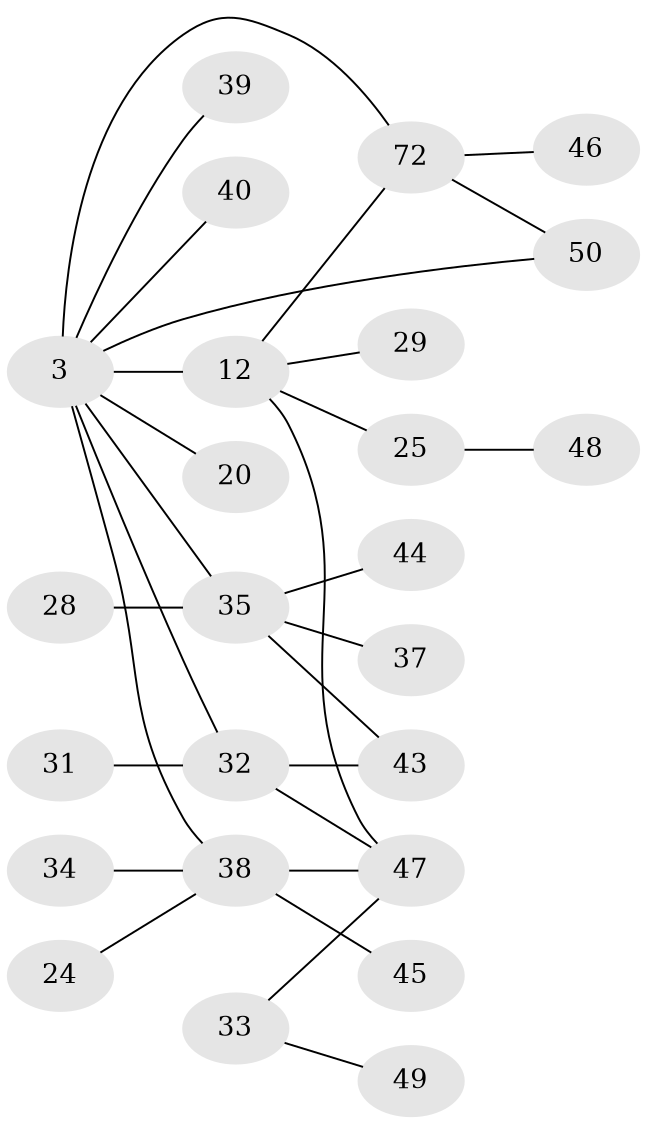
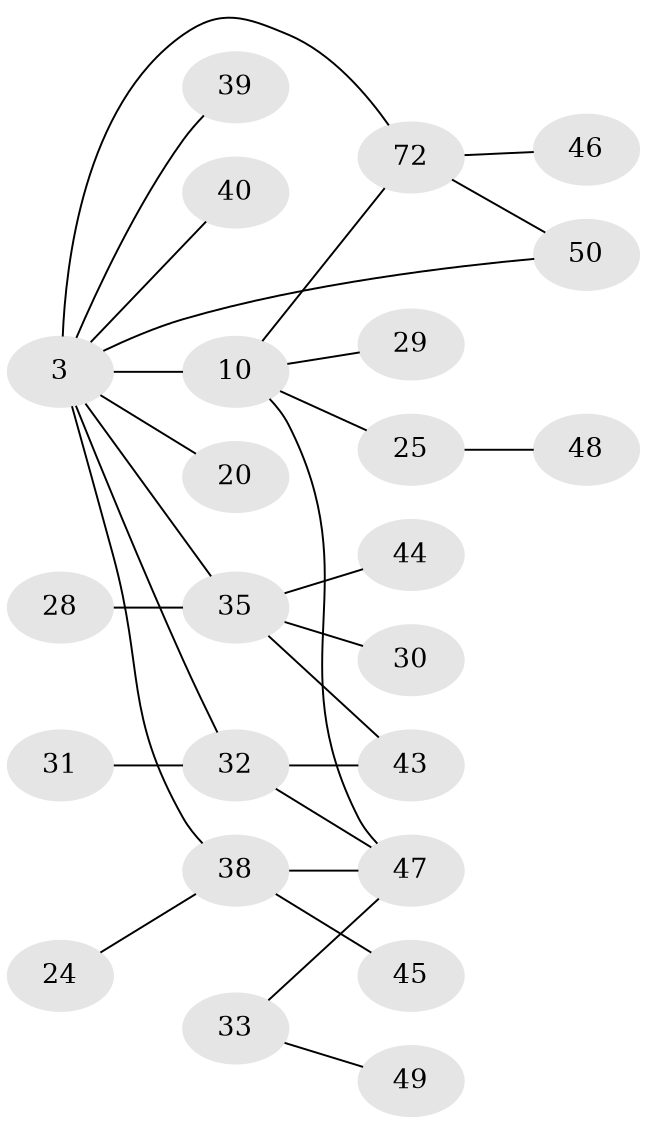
  graph {
    rankdir=LR
    node [color=gray90 style=filled]
    3 [super="+1"]
-   10 [label=12]
+   10
    20
    32 [super="+2+6+11+17+26"]
    35 [super="+4+7"]
    38 [super="+21+30"]
    39 [super="+22"]
    40
    n9 [label=72 super="+14+23"]
    50 [super="+41"]
    25
    29
    47 [super="+18"]
    43 [super="+36"]
-   37
+   37 [label=30]
    44
    45
    46
    48
    24
    28
    31
    33 [super="+19"]
    49
-   34
    3 -- 10 [weight=2]
    3 -- 20
    3 -- 32
    3 -- 35
    3 -- 38
    3 -- 39
    3 -- 40
    3 -- n9
    3 -- 50
    10 -- n9
    10 -- 25
    10 -- 29
    10 -- 47
    32 -- 47
    32 -- 43
    35 -- 43
    35 -- 37
    35 -- 44
    38 -- 47
    38 -- 45
    n9 -- 50
    n9 -- 46
    25 -- 48
    24 -- 38
    28 -- 35
    31 -- 32
    33 -- 47
    33 -- 49
-   34 -- 38
  }
